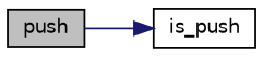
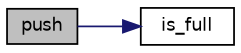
  digraph {
    rankdir=LR
    node [color=black fontname=Helvetica fontsize=10 shape=record style=filled]
    n1 [fillcolor=grey75 fontcolor=black height=0.2 label=push width=0.4]
-   n2 [fillcolor=white height=0.2 label=is_push width=0.4]
+   n2 [fillcolor=white height=0.2 label=is_full width=0.4]
    n1 -> n2 [color=midnightblue fontname=Helvetica fontsize=10 labelfontname=Helvetica labelfontsize=10 style=solid]
  }
